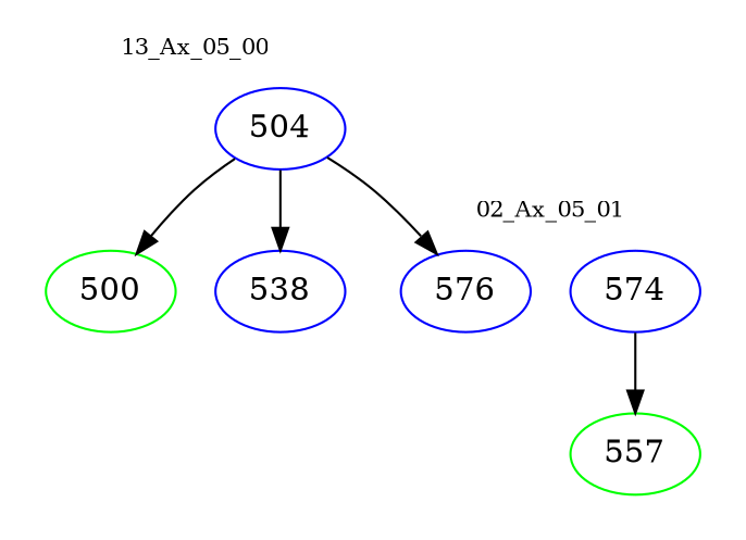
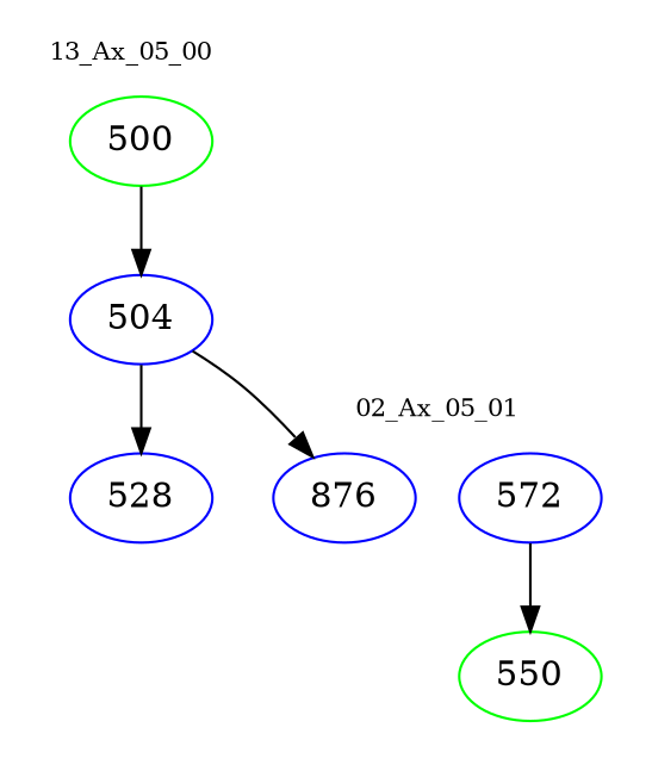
  digraph {
    node [color=blue]
    edge [color=black]
    n1 [label=504]
    n2 [color=green label=500]
-   n3 [label=538]
-   n4 [label=574]
-   n5 [color=green label=557]
-   n6 [label=576]
+   n3 [label=528]
+   n4 [label=572]
+   n5 [color=green label=550]
+   n6 [label=876]
    subgraph cluster_1 {
      color=white
      fontsize=10
      label="13_Ax_05_00"
      n1
      n2
      n3
    }
    subgraph cluster_2 {
      color=white
      fontsize=10
      label="02_Ax_05_01"
      n4
      n5
      n6
    }
-   n1 -> n2
+   n2 -> n1
    n1 -> n3
    n1 -> n6
    n4 -> n5
  }
